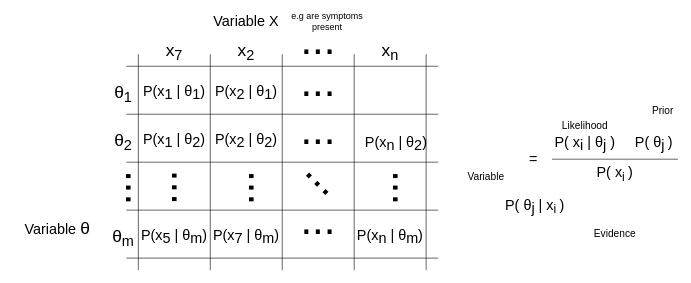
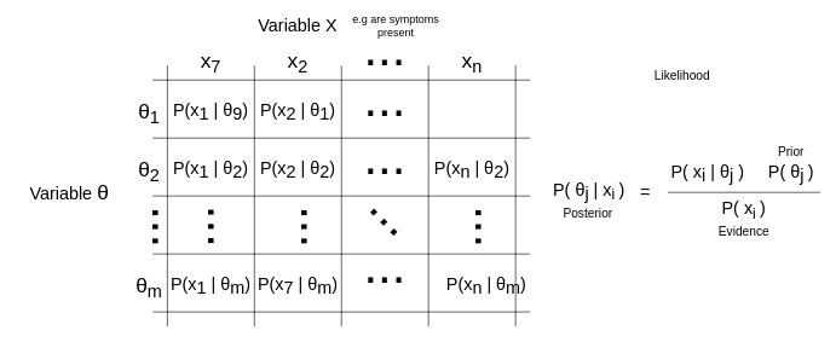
  <mxCell id="0" />
  <mxCell id="1" parent="0" />
  <mxCell id="2" value="" style="endArrow=none;html=1;" edge="1" parent="1"><mxGeometry width="50" height="50" relative="1" as="geometry"><mxPoint x="230" y="450" as="sourcePoint" /><mxPoint x="230" y="90" as="targetPoint" /></mxGeometry></mxCell>
  <mxCell id="3" value="" style="endArrow=none;html=1;" edge="1" parent="1"><mxGeometry width="50" height="50" relative="1" as="geometry"><mxPoint x="350" y="450" as="sourcePoint" /><mxPoint x="350" y="90" as="targetPoint" /></mxGeometry></mxCell>
  <mxCell id="4" value="" style="endArrow=none;html=1;" edge="1" parent="1"><mxGeometry width="50" height="50" relative="1" as="geometry"><mxPoint x="470" y="450" as="sourcePoint" /><mxPoint x="470" y="90" as="targetPoint" /></mxGeometry></mxCell>
  <mxCell id="5" value="" style="endArrow=none;html=1;" edge="1" parent="1"><mxGeometry width="50" height="50" relative="1" as="geometry"><mxPoint x="590" y="450" as="sourcePoint" /><mxPoint x="590" y="90" as="targetPoint" /></mxGeometry></mxCell>
  <mxCell id="6" value="" style="endArrow=none;html=1;" edge="1" parent="1"><mxGeometry width="50" height="50" relative="1" as="geometry"><mxPoint x="710" y="450" as="sourcePoint" /><mxPoint x="710" y="90" as="targetPoint" /></mxGeometry></mxCell>
  <mxCell id="7" value="" style="endArrow=none;html=1;" edge="1" parent="1"><mxGeometry width="50" height="50" relative="1" as="geometry"><mxPoint x="730" y="110" as="sourcePoint" /><mxPoint x="210" y="110" as="targetPoint" /></mxGeometry></mxCell>
  <mxCell id="8" value="" style="endArrow=none;html=1;" edge="1" parent="1"><mxGeometry width="50" height="50" relative="1" as="geometry"><mxPoint x="730" y="190" as="sourcePoint" /><mxPoint x="210" y="190" as="targetPoint" /></mxGeometry></mxCell>
  <mxCell id="9" value="" style="endArrow=none;html=1;" edge="1" parent="1"><mxGeometry width="50" height="50" relative="1" as="geometry"><mxPoint x="730" y="270" as="sourcePoint" /><mxPoint x="210" y="270" as="targetPoint" /></mxGeometry></mxCell>
  <mxCell id="10" value="" style="endArrow=none;html=1;" edge="1" parent="1"><mxGeometry width="50" height="50" relative="1" as="geometry"><mxPoint x="730" y="350" as="sourcePoint" /><mxPoint x="210" y="350" as="targetPoint" /></mxGeometry></mxCell>
  <mxCell id="11" value="" style="endArrow=none;html=1;" edge="1" parent="1"><mxGeometry width="50" height="50" relative="1" as="geometry"><mxPoint x="730" y="430" as="sourcePoint" /><mxPoint x="210" y="430" as="targetPoint" /></mxGeometry></mxCell>
  <mxCell id="12" value="&lt;font style=&quot;font-size: 29px&quot;&gt;x&lt;sub&gt;7&lt;/sub&gt;&lt;/font&gt;" style="text;html=1;strokeColor=none;fillColor=none;align=center;verticalAlign=middle;whiteSpace=wrap;rounded=0;" vertex="1" parent="1"><mxGeometry x="230" y="70" width="120" height="30" as="geometry" /></mxCell>
  <mxCell id="13" value="&lt;font style=&quot;font-size: 29px&quot;&gt;x&lt;sub&gt;2&lt;/sub&gt;&lt;/font&gt;" style="text;html=1;strokeColor=none;fillColor=none;align=center;verticalAlign=middle;whiteSpace=wrap;rounded=0;" vertex="1" parent="1"><mxGeometry x="350" y="70" width="120" height="30" as="geometry" /></mxCell>
  <mxCell id="14" value="&lt;font style=&quot;font-size: 29px&quot;&gt;x&lt;sub&gt;n&lt;/sub&gt;&lt;/font&gt;" style="text;html=1;strokeColor=none;fillColor=none;align=center;verticalAlign=middle;whiteSpace=wrap;rounded=0;" vertex="1" parent="1"><mxGeometry x="590" y="70" width="120" height="30" as="geometry" /></mxCell>
  <mxCell id="15" value="&lt;font style=&quot;font-size: 29px&quot;&gt;θ&lt;sub&gt;1&lt;/sub&gt;&lt;/font&gt;" style="text;html=1;strokeColor=none;fillColor=none;align=center;verticalAlign=middle;whiteSpace=wrap;rounded=0;" vertex="1" parent="1"><mxGeometry x="180" y="140" width="50" height="30" as="geometry" /></mxCell>
  <mxCell id="16" value="&lt;font style=&quot;font-size: 29px&quot;&gt;θ&lt;sub&gt;2&lt;/sub&gt;&lt;/font&gt;" style="text;html=1;strokeColor=none;fillColor=none;align=center;verticalAlign=middle;whiteSpace=wrap;rounded=0;" vertex="1" parent="1"><mxGeometry x="180" y="220" width="50" height="30" as="geometry" /></mxCell>
  <mxCell id="17" value="&lt;font style=&quot;font-size: 29px&quot;&gt;θ&lt;sub&gt;m&lt;/sub&gt;&lt;/font&gt;" style="text;html=1;strokeColor=none;fillColor=none;align=center;verticalAlign=middle;whiteSpace=wrap;rounded=0;" vertex="1" parent="1"><mxGeometry x="180" y="380" width="50" height="30" as="geometry" /></mxCell>
  <mxCell id="18" value="..." style="text;html=1;strokeColor=none;fillColor=none;align=center;verticalAlign=bottom;whiteSpace=wrap;rounded=0;fontSize=70;" vertex="1" parent="1"><mxGeometry x="500" y="80" width="60" height="30" as="geometry" /></mxCell>
  <mxCell id="19" value="..." style="text;html=1;strokeColor=none;fillColor=none;align=center;verticalAlign=bottom;whiteSpace=wrap;rounded=0;fontSize=70;rotation=90;" vertex="1" parent="1"><mxGeometry x="172.5" y="297.5" width="65" height="30" as="geometry" /></mxCell>
- <mxCell id="20" value="&lt;font style=&quot;font-size: 24px;&quot;&gt;P(x&lt;sub style=&quot;font-size: 24px;&quot;&gt;1&amp;nbsp;&lt;/sub&gt;| θ&lt;sub style=&quot;font-size: 24px;&quot;&gt;1&lt;/sub&gt;)&lt;/font&gt;" style="text;html=1;strokeColor=none;fillColor=none;align=center;verticalAlign=middle;whiteSpace=wrap;rounded=0;fontSize=24;" vertex="1" parent="1"><mxGeometry x="225" y="140" width="130" height="30" as="geometry" /></mxCell>
+ <mxCell id="20" value="&lt;font style=&quot;font-size: 24px;&quot;&gt;P(x&lt;sub style=&quot;font-size: 24px;&quot;&gt;1&amp;nbsp;&lt;/sub&gt;| θ&lt;sub style=&quot;font-size: 24px;&quot;&gt;9&lt;/sub&gt;)&lt;/font&gt;" style="text;html=1;strokeColor=none;fillColor=none;align=center;verticalAlign=middle;whiteSpace=wrap;rounded=0;fontSize=24;" vertex="1" parent="1"><mxGeometry x="225" y="140" width="130" height="30" as="geometry" /></mxCell>
  <mxCell id="21" value="&lt;font style=&quot;font-size: 24px&quot;&gt;P(x&lt;sub style=&quot;font-size: 24px&quot;&gt;2&amp;nbsp;&lt;/sub&gt;| θ&lt;sub style=&quot;font-size: 24px&quot;&gt;1&lt;/sub&gt;)&lt;/font&gt;" style="text;html=1;strokeColor=none;fillColor=none;align=center;verticalAlign=middle;whiteSpace=wrap;rounded=0;fontSize=24;" vertex="1" parent="1"><mxGeometry x="345" y="140" width="130" height="30" as="geometry" /></mxCell>
  <mxCell id="22" value="&lt;font style=&quot;font-size: 24px&quot;&gt;P(x&lt;sub style=&quot;font-size: 24px&quot;&gt;1&amp;nbsp;&lt;/sub&gt;| θ&lt;sub style=&quot;font-size: 24px&quot;&gt;2&lt;/sub&gt;)&lt;/font&gt;" style="text;html=1;strokeColor=none;fillColor=none;align=center;verticalAlign=middle;whiteSpace=wrap;rounded=0;fontSize=24;" vertex="1" parent="1"><mxGeometry x="225" y="220" width="130" height="30" as="geometry" /></mxCell>
  <mxCell id="23" value="&lt;font style=&quot;font-size: 24px&quot;&gt;P(x&lt;sub style=&quot;font-size: 24px&quot;&gt;2&amp;nbsp;&lt;/sub&gt;| θ&lt;sub style=&quot;font-size: 24px&quot;&gt;2&lt;/sub&gt;)&lt;/font&gt;" style="text;html=1;strokeColor=none;fillColor=none;align=center;verticalAlign=middle;whiteSpace=wrap;rounded=0;fontSize=24;" vertex="1" parent="1"><mxGeometry x="345" y="220" width="130" height="30" as="geometry" /></mxCell>
- <mxCell id="24" value="&lt;font style=&quot;font-size: 24px&quot;&gt;P(x&lt;sub style=&quot;font-size: 24px&quot;&gt;n&amp;nbsp;&lt;/sub&gt;| θ&lt;sub style=&quot;font-size: 24px&quot;&gt;2&lt;/sub&gt;)&lt;/font&gt;" style="text;html=1;strokeColor=none;fillColor=none;align=center;verticalAlign=middle;whiteSpace=wrap;rounded=0;fontSize=24;" vertex="1" parent="1"><mxGeometry x="595" y="225" width="130" height="30" as="geometry" /></mxCell>
- <mxCell id="25" value="&lt;font style=&quot;font-size: 24px&quot;&gt;P(x&lt;sub style=&quot;font-size: 24px&quot;&gt;5&amp;nbsp;&lt;/sub&gt;| θ&lt;sub style=&quot;font-size: 24px&quot;&gt;m&lt;/sub&gt;)&lt;/font&gt;" style="text;html=1;strokeColor=none;fillColor=none;align=center;verticalAlign=middle;whiteSpace=wrap;rounded=0;fontSize=24;" vertex="1" parent="1"><mxGeometry x="225" y="380" width="130" height="30" as="geometry" /></mxCell>
+ <mxCell id="24" value="&lt;font style=&quot;font-size: 24px&quot;&gt;P(x&lt;sub style=&quot;font-size: 24px&quot;&gt;n&amp;nbsp;&lt;/sub&gt;| θ&lt;sub style=&quot;font-size: 24px&quot;&gt;2&lt;/sub&gt;)&lt;/font&gt;" style="text;html=1;strokeColor=none;fillColor=none;align=center;verticalAlign=middle;whiteSpace=wrap;rounded=0;fontSize=24;" vertex="1" parent="1"><mxGeometry x="585" y="220" width="130" height="30" as="geometry" /></mxCell>
+ <mxCell id="25" value="&lt;font style=&quot;font-size: 24px&quot;&gt;P(x&lt;sub style=&quot;font-size: 24px&quot;&gt;1&amp;nbsp;&lt;/sub&gt;| θ&lt;sub style=&quot;font-size: 24px&quot;&gt;m&lt;/sub&gt;)&lt;/font&gt;" style="text;html=1;strokeColor=none;fillColor=none;align=center;verticalAlign=middle;whiteSpace=wrap;rounded=0;fontSize=24;" vertex="1" parent="1"><mxGeometry x="225" y="380" width="130" height="30" as="geometry" /></mxCell>
  <mxCell id="26" value="&lt;font style=&quot;font-size: 24px&quot;&gt;P(x&lt;sub style=&quot;font-size: 24px&quot;&gt;7&amp;nbsp;&lt;/sub&gt;| θ&lt;sub style=&quot;font-size: 24px&quot;&gt;m&lt;/sub&gt;)&lt;/font&gt;" style="text;html=1;strokeColor=none;fillColor=none;align=center;verticalAlign=middle;whiteSpace=wrap;rounded=0;fontSize=24;" vertex="1" parent="1"><mxGeometry x="345" y="380" width="130" height="30" as="geometry" /></mxCell>
- <mxCell id="27" value="&lt;font style=&quot;font-size: 24px&quot;&gt;P(x&lt;sub style=&quot;font-size: 24px&quot;&gt;n&amp;nbsp;&lt;/sub&gt;| θ&lt;sub style=&quot;font-size: 24px&quot;&gt;m&lt;/sub&gt;)&lt;/font&gt;" style="text;html=1;strokeColor=none;fillColor=none;align=center;verticalAlign=middle;whiteSpace=wrap;rounded=0;fontSize=24;" vertex="1" parent="1"><mxGeometry x="585" y="380" width="130" height="30" as="geometry" /></mxCell>
+ <mxCell id="27" value="&lt;font style=&quot;font-size: 24px&quot;&gt;P(x&lt;sub style=&quot;font-size: 24px&quot;&gt;n&amp;nbsp;&lt;/sub&gt;| θ&lt;sub style=&quot;font-size: 24px&quot;&gt;m&lt;/sub&gt;)&lt;/font&gt;" style="text;html=1;strokeColor=none;fillColor=none;align=center;verticalAlign=middle;whiteSpace=wrap;rounded=0;fontSize=24;" vertex="1" parent="1"><mxGeometry x="605" y="380" width="130" height="30" as="geometry" /></mxCell>
  <mxCell id="28" value="Variable X" style="text;html=1;strokeColor=none;fillColor=none;align=center;verticalAlign=middle;whiteSpace=wrap;rounded=0;fontSize=24;" vertex="1" parent="1"><mxGeometry x="335" y="20" width="150" height="30" as="geometry" /></mxCell>
- <mxCell id="29" value="Variable&amp;nbsp;&lt;span style=&quot;font-size: 29px&quot;&gt;θ&lt;/span&gt;" style="text;html=1;strokeColor=none;fillColor=none;align=center;verticalAlign=middle;whiteSpace=wrap;rounded=0;fontSize=24;" vertex="1" parent="1"><mxGeometry x="20" y="365" width="150" height="30" as="geometry" /></mxCell>
+ <mxCell id="29" value="Variable&amp;nbsp;&lt;span style=&quot;font-size: 29px&quot;&gt;θ&lt;/span&gt;" style="text;html=1;strokeColor=none;fillColor=none;align=center;verticalAlign=middle;whiteSpace=wrap;rounded=0;fontSize=24;" vertex="1" parent="1"><mxGeometry x="20" y="250" width="150" height="30" as="geometry" /></mxCell>
  <mxCell id="30" value="..." style="text;html=1;strokeColor=none;fillColor=none;align=center;verticalAlign=bottom;whiteSpace=wrap;rounded=0;fontSize=70;" vertex="1" parent="1"><mxGeometry x="500" y="150" width="60" height="30" as="geometry" /></mxCell>
  <mxCell id="31" value="..." style="text;html=1;strokeColor=none;fillColor=none;align=center;verticalAlign=bottom;whiteSpace=wrap;rounded=0;fontSize=70;" vertex="1" parent="1"><mxGeometry x="500" y="230" width="60" height="30" as="geometry" /></mxCell>
  <mxCell id="32" value="..." style="text;html=1;strokeColor=none;fillColor=none;align=center;verticalAlign=bottom;whiteSpace=wrap;rounded=0;fontSize=70;" vertex="1" parent="1"><mxGeometry x="500" y="380" width="60" height="30" as="geometry" /></mxCell>
  <mxCell id="33" value="..." style="text;html=1;strokeColor=none;fillColor=none;align=center;verticalAlign=bottom;whiteSpace=wrap;rounded=0;fontSize=70;rotation=90;" vertex="1" parent="1"><mxGeometry x="250" y="297.5" width="65" height="30" as="geometry" /></mxCell>
  <mxCell id="34" value="..." style="text;html=1;strokeColor=none;fillColor=none;align=center;verticalAlign=bottom;whiteSpace=wrap;rounded=0;fontSize=70;rotation=90;" vertex="1" parent="1"><mxGeometry x="617.5" y="297.5" width="65" height="30" as="geometry" /></mxCell>
  <mxCell id="35" value="..." style="text;html=1;strokeColor=none;fillColor=none;align=center;verticalAlign=bottom;whiteSpace=wrap;rounded=0;fontSize=70;rotation=90;" vertex="1" parent="1"><mxGeometry x="377.5" y="297.5" width="65" height="30" as="geometry" /></mxCell>
  <mxCell id="36" value="..." style="text;html=1;strokeColor=none;fillColor=none;align=center;verticalAlign=bottom;whiteSpace=wrap;rounded=0;fontSize=70;rotation=45;" vertex="1" parent="1"><mxGeometry x="490" y="297.5" width="65" height="30" as="geometry" /></mxCell>
  <mxCell id="37" value="e.g are symptoms present" style="text;html=1;strokeColor=none;fillColor=none;align=center;verticalAlign=middle;whiteSpace=wrap;rounded=0;fontSize=15;" vertex="1" parent="1"><mxGeometry x="470" y="20" width="150" height="30" as="geometry" /></mxCell>
- <mxCell id="38" value="&lt;font style=&quot;font-size: 24px&quot;&gt;P( θ&lt;sub style=&quot;font-size: 24px&quot;&gt;j&amp;nbsp;&lt;/sub&gt;&lt;span style=&quot;font-size: 24px&quot;&gt;| x&lt;sub&gt;i&amp;nbsp;&lt;/sub&gt;&lt;/span&gt;)&lt;/font&gt;" style="text;html=1;strokeColor=none;fillColor=none;align=left;verticalAlign=middle;whiteSpace=wrap;rounded=0;fontSize=24;" vertex="1" parent="1"><mxGeometry x="840" y="330" width="110" height="30" as="geometry" /></mxCell>
+ <mxCell id="38" value="&lt;font style=&quot;font-size: 24px&quot;&gt;P( θ&lt;sub style=&quot;font-size: 24px&quot;&gt;j&amp;nbsp;&lt;/sub&gt;&lt;span style=&quot;font-size: 24px&quot;&gt;| x&lt;sub&gt;i&amp;nbsp;&lt;/sub&gt;&lt;/span&gt;)&lt;/font&gt;" style="text;html=1;strokeColor=none;fillColor=none;align=left;verticalAlign=middle;whiteSpace=wrap;rounded=0;fontSize=24;" vertex="1" parent="1"><mxGeometry x="760" y="250" width="110" height="30" as="geometry" /></mxCell>
  <mxCell id="39" value="&lt;font style=&quot;font-size: 24px&quot;&gt;P( x&lt;sub style=&quot;font-size: 24px&quot;&gt;i&amp;nbsp;&lt;/sub&gt;| θ&lt;sub style=&quot;font-size: 24px&quot;&gt;j&amp;nbsp;&lt;/sub&gt;)&lt;/font&gt;" style="text;html=1;strokeColor=none;fillColor=none;align=center;verticalAlign=middle;whiteSpace=wrap;rounded=0;fontSize=24;" vertex="1" parent="1"><mxGeometry x="920" y="225" width="110" height="30" as="geometry" /></mxCell>
  <mxCell id="40" value="&lt;font style=&quot;font-size: 24px&quot;&gt;P( θ&lt;sub style=&quot;font-size: 24px&quot;&gt;j&lt;/sub&gt;&lt;span style=&quot;font-size: 24px&quot;&gt;&lt;sub&gt;&amp;nbsp;&lt;/sub&gt;&lt;/span&gt;)&lt;/font&gt;" style="text;html=1;strokeColor=none;fillColor=none;align=center;verticalAlign=middle;whiteSpace=wrap;rounded=0;fontSize=24;" vertex="1" parent="1"><mxGeometry x="1050" y="225" width="80" height="30" as="geometry" /></mxCell>
  <mxCell id="41" value="&lt;font style=&quot;font-size: 24px&quot;&gt;P(&amp;nbsp;&lt;span style=&quot;font-size: 24px&quot;&gt;x&lt;sub&gt;i&amp;nbsp;&lt;/sub&gt;&lt;/span&gt;)&lt;/font&gt;" style="text;html=1;strokeColor=none;fillColor=none;align=center;verticalAlign=middle;whiteSpace=wrap;rounded=0;fontSize=24;" vertex="1" parent="1"><mxGeometry x="920" y="275" width="210" height="30" as="geometry" /></mxCell>
  <mxCell id="42" value="=" style="text;html=1;strokeColor=none;fillColor=none;align=left;verticalAlign=middle;whiteSpace=wrap;rounded=0;fontSize=24;" vertex="1" parent="1"><mxGeometry x="880" y="250" width="30" height="30" as="geometry" /></mxCell>
  <mxCell id="43" value="" style="endArrow=none;html=1;fontSize=15;" edge="1" parent="1"><mxGeometry width="50" height="50" relative="1" as="geometry"><mxPoint x="920" y="265" as="sourcePoint" /><mxPoint x="1130" y="265" as="targetPoint" /></mxGeometry></mxCell>
- <mxCell id="44" value="Variable" style="text;html=1;strokeColor=none;fillColor=none;align=center;verticalAlign=middle;whiteSpace=wrap;rounded=0;fontSize=17;" vertex="1" parent="1"><mxGeometry x="750" y="280" width="120" height="30" as="geometry" /></mxCell>
- <mxCell id="45" value="Likelihood" style="text;html=1;strokeColor=none;fillColor=none;align=center;verticalAlign=middle;whiteSpace=wrap;rounded=0;fontSize=17;" vertex="1" parent="1"><mxGeometry x="915" y="195" width="120" height="30" as="geometry" /></mxCell>
- <mxCell id="46" value="Prior" style="text;html=1;strokeColor=none;fillColor=none;align=center;verticalAlign=middle;whiteSpace=wrap;rounded=0;fontSize=17;" vertex="1" parent="1"><mxGeometry x="1070" y="170" width="70" height="30" as="geometry" /></mxCell>
- <mxCell id="47" value="Evidence" style="text;html=1;strokeColor=none;fillColor=none;align=center;verticalAlign=middle;whiteSpace=wrap;rounded=0;fontSize=17;" vertex="1" parent="1"><mxGeometry x="965" y="375" width="120" height="30" as="geometry" /></mxCell>
+ <mxCell id="44" value="Posterior" style="text;html=1;strokeColor=none;fillColor=none;align=center;verticalAlign=middle;whiteSpace=wrap;rounded=0;fontSize=17;" vertex="1" parent="1"><mxGeometry x="750" y="280" width="120" height="30" as="geometry" /></mxCell>
+ <mxCell id="45" value="Likelihood" style="text;html=1;strokeColor=none;fillColor=none;align=center;verticalAlign=middle;whiteSpace=wrap;rounded=0;fontSize=17;" vertex="1" parent="1"><mxGeometry x="880" y="90" width="120" height="30" as="geometry" /></mxCell>
+ <mxCell id="46" value="Prior" style="text;html=1;strokeColor=none;fillColor=none;align=center;verticalAlign=middle;whiteSpace=wrap;rounded=0;fontSize=17;" vertex="1" parent="1"><mxGeometry x="1055" y="195" width="70" height="30" as="geometry" /></mxCell>
+ <mxCell id="47" value="Evidence" style="text;html=1;strokeColor=none;fillColor=none;align=center;verticalAlign=middle;whiteSpace=wrap;rounded=0;fontSize=17;" vertex="1" parent="1"><mxGeometry x="965" y="305" width="120" height="30" as="geometry" /></mxCell>
